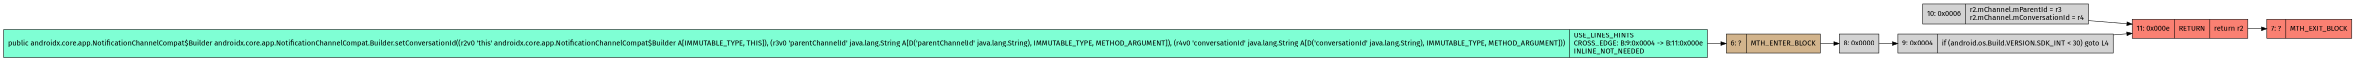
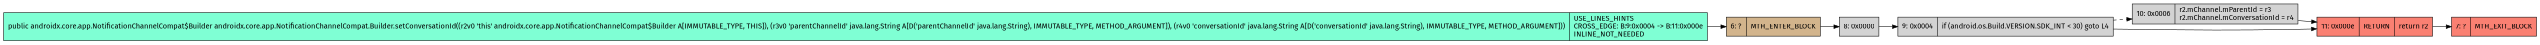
  digraph {
    fontname="Fira Sans"
    rankdir=LR
    node [fillcolor=lightgrey fontname="Fira Sans" shape=record style=filled]
    edge [fontname="Fira Sans"]
    n1 [fillcolor=tan label="{6\:\ ?|MTH_ENTER_BLOCK\l}"]
    n2 [label="{8\:\ 0x0000}"]
    n3 [label="{9\:\ 0x0004|if (android.os.Build.VERSION.SDK_INT \< 30) goto L4\l}"]
    n4 [label="{10\:\ 0x0006|r2.mChannel.mParentId = r3\lr2.mChannel.mConversationId = r4\l}"]
    n5 [fillcolor=salmon label="{11\:\ 0x000e|RETURN\l|return r2\l}"]
    n6 [fillcolor=salmon label="{7\:\ ?|MTH_EXIT_BLOCK\l}"]
    n7 [fillcolor=aquamarine label="{public androidx.core.app.NotificationChannelCompat$Builder androidx.core.app.NotificationChannelCompat.Builder.setConversationId((r2v0 'this' androidx.core.app.NotificationChannelCompat$Builder A[IMMUTABLE_TYPE, THIS]), (r3v0 'parentChannelId' java.lang.String A[D('parentChannelId' java.lang.String), IMMUTABLE_TYPE, METHOD_ARGUMENT]), (r4v0 'conversationId' java.lang.String A[D('conversationId' java.lang.String), IMMUTABLE_TYPE, METHOD_ARGUMENT]))  | USE_LINES_HINTS\lCROSS_EDGE: B:9:0x0004 \-\> B:11:0x000e\lINLINE_NOT_NEEDED\l}"]
    n1 -> n2
    n2 -> n3
+   n3 -> n4 [style=dashed]
    n3 -> n5
    n4 -> n5
    n5 -> n6
    n7 -> n1
  }
